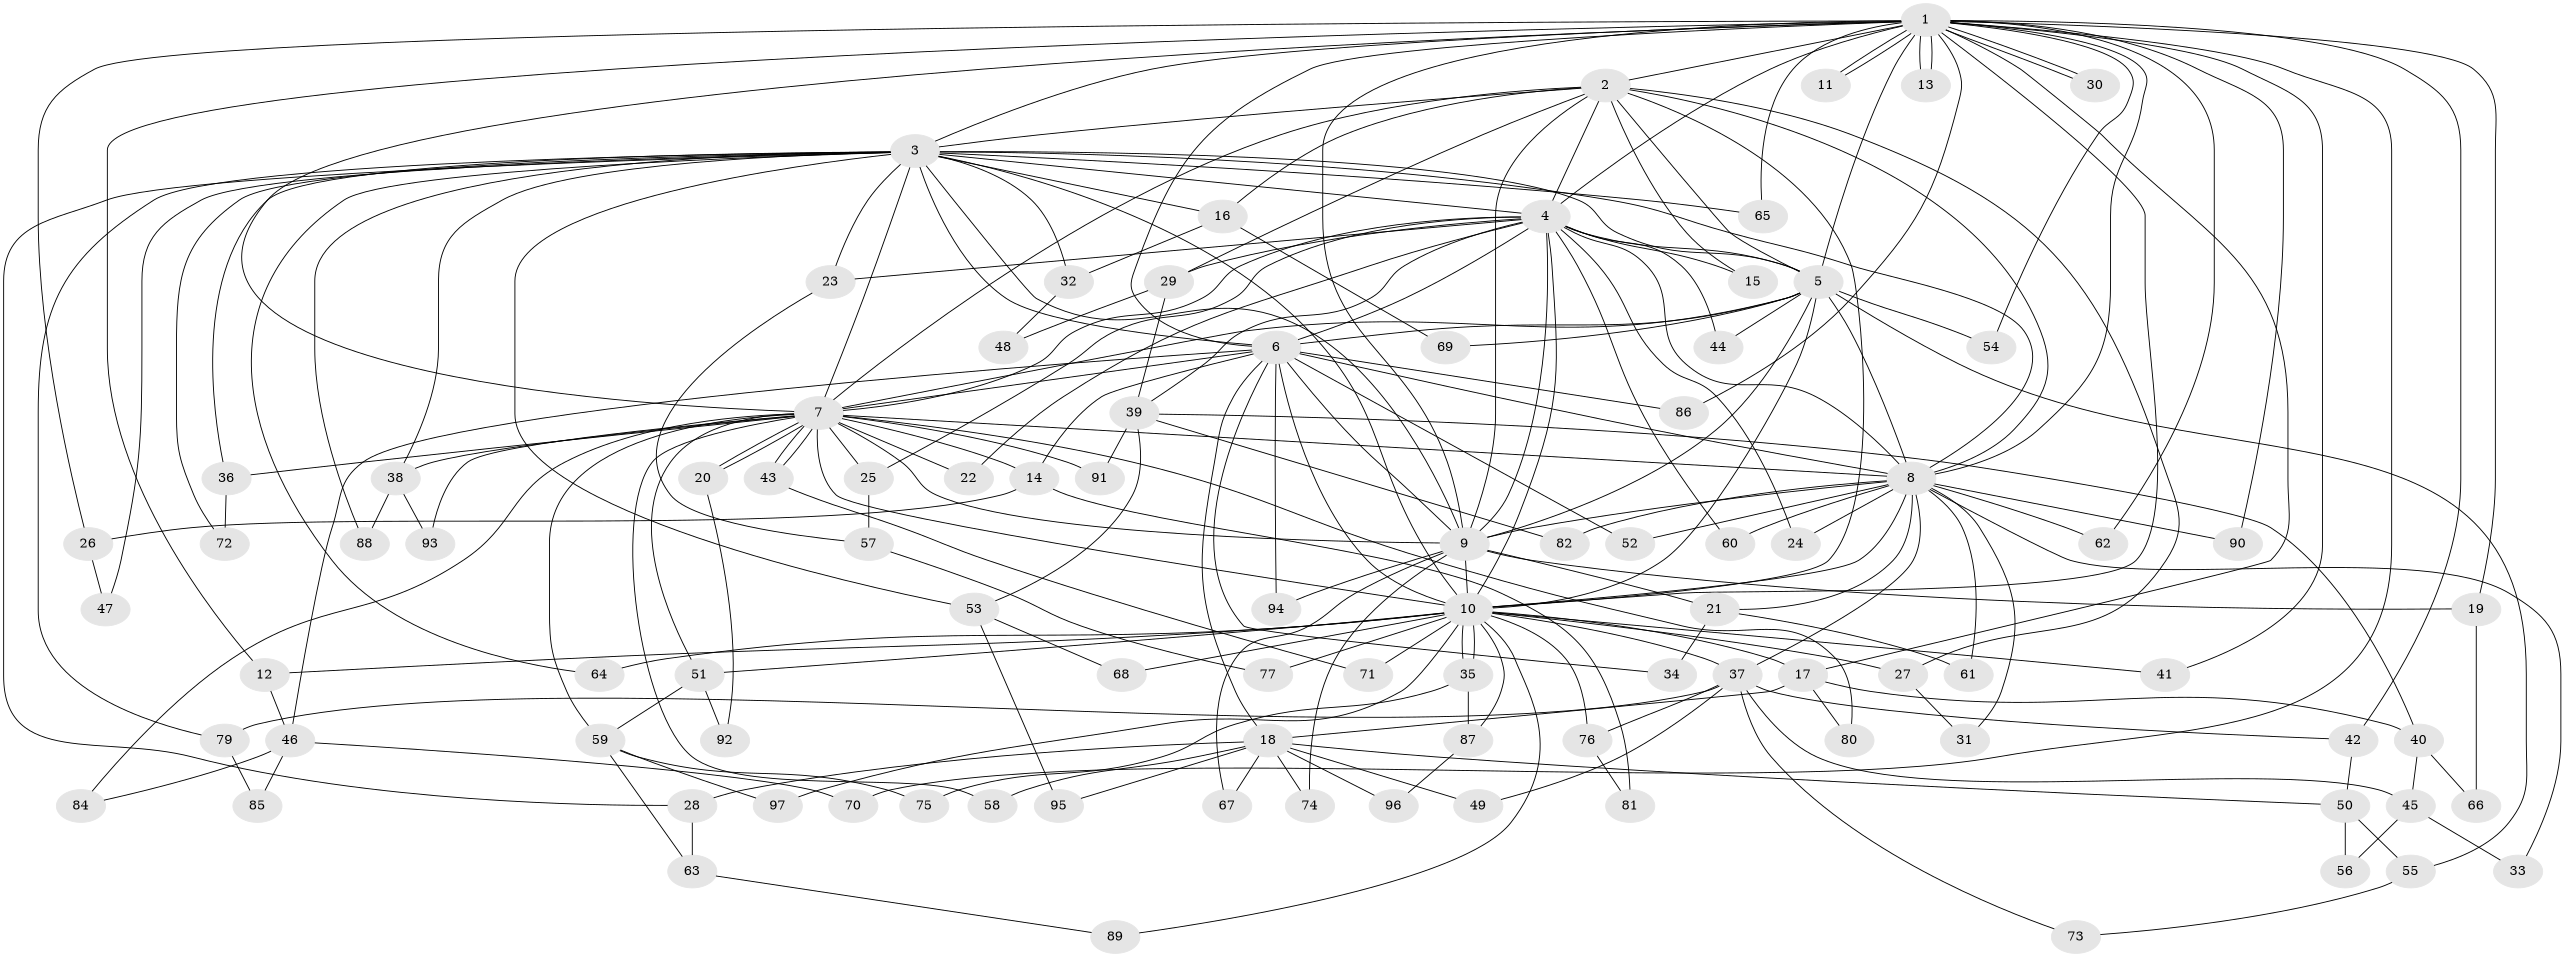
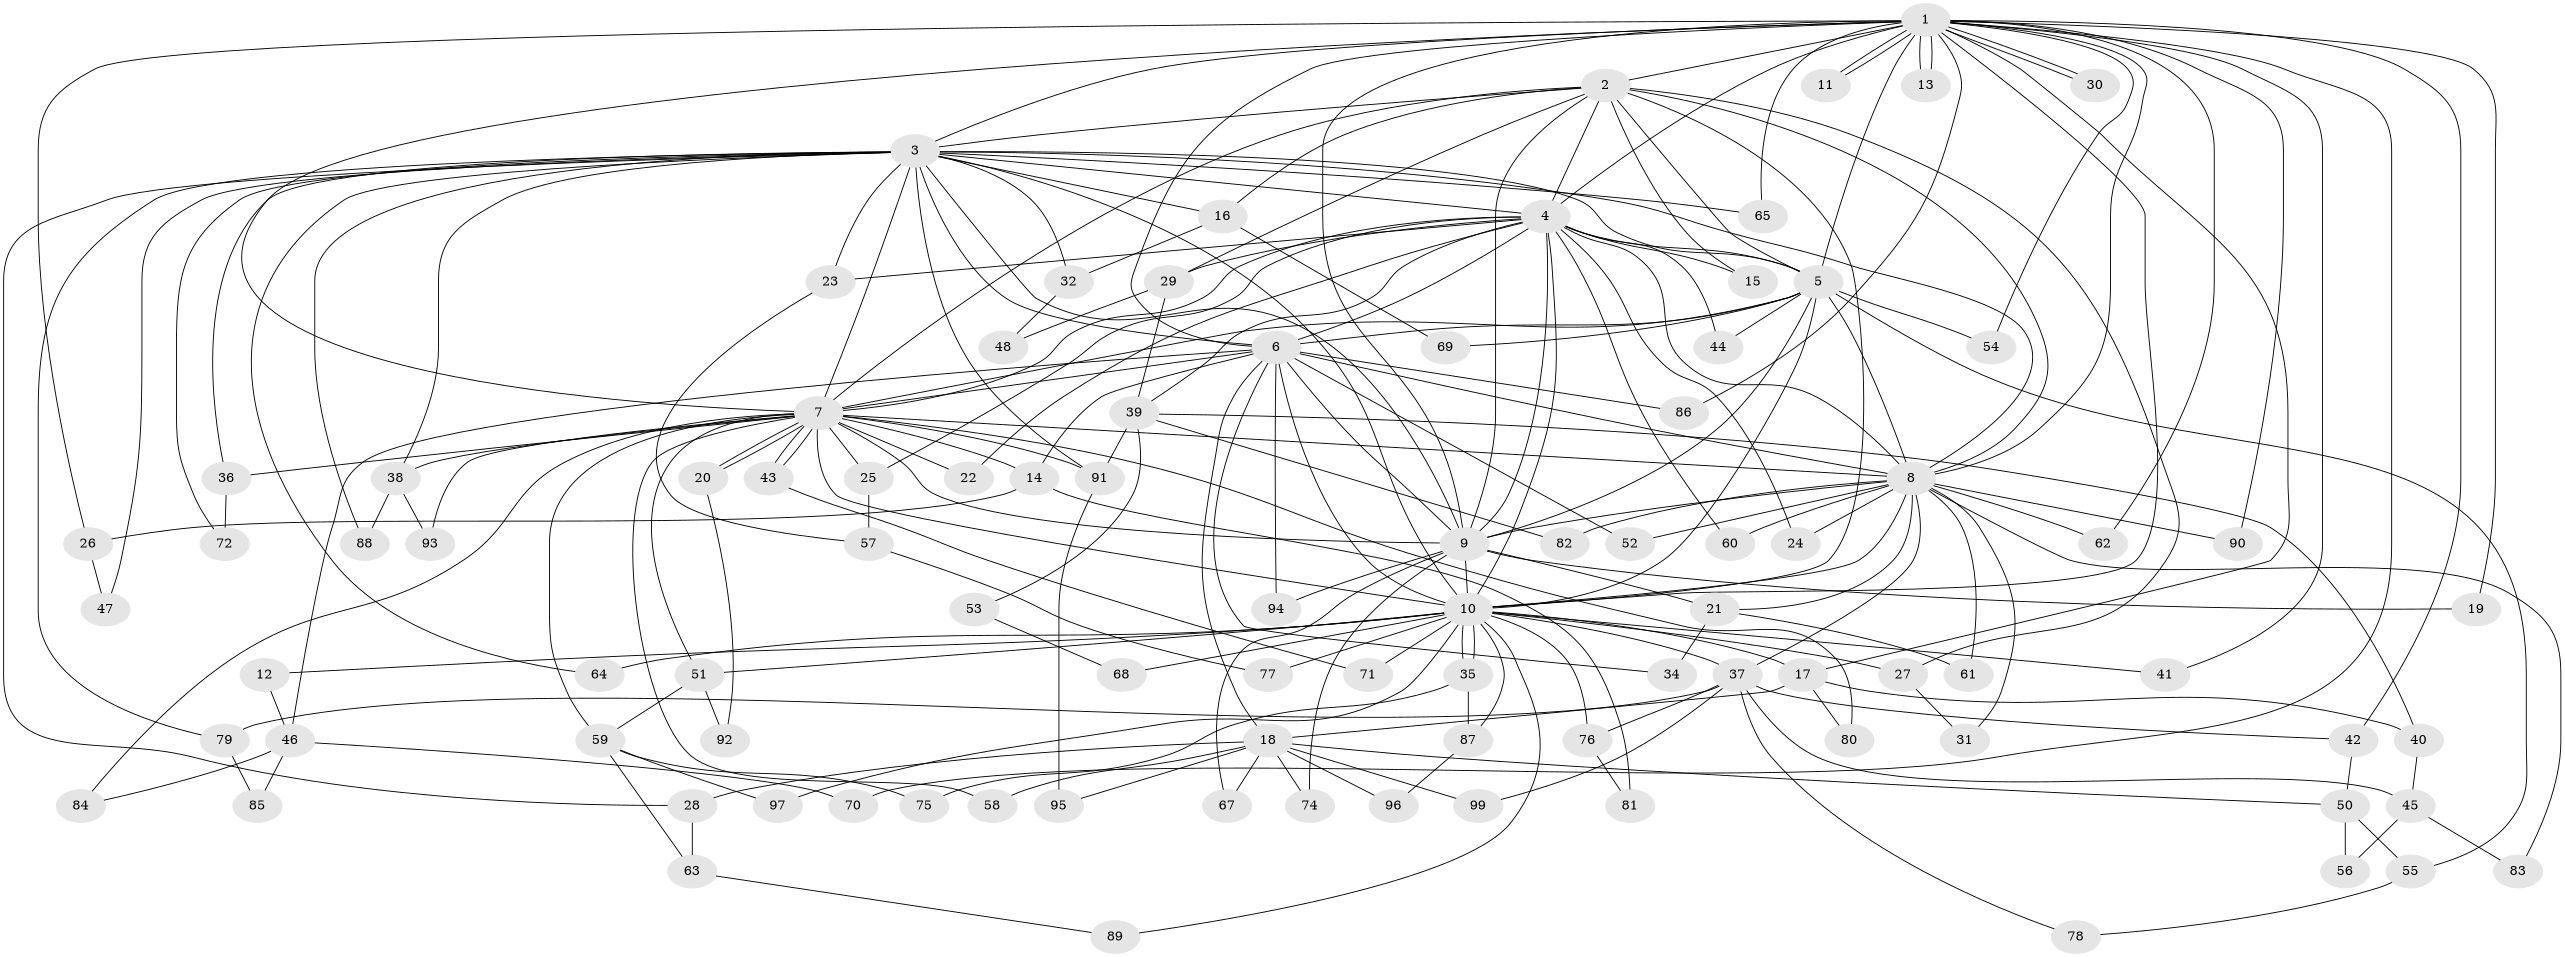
  graph {
    node [color=gray90 style=filled]
    1
    2
    3
    4
    5
    6
    7
    8
    9
    10
    11
    12
    13
    17
    19
    26
    30
    41
    42
    54
    62
    65
    70
    86
    90
    15
    16
    27
    29
    23
    28
    32
    36
    38
    47
    53
    64
    72
    79
    88
    22
    24
    25
    39
    44
    60
    55
    69
    14
    18
    34
    46
    52
    94
    20
    43
    51
    58
    59
    80
    84
    91
    93
    21
    31
    37
    61
    82
-   83 [label=33]
+   83
    67
    74
    35
    68
    71
    76
    77
    87
    89
    97
    40
-   66
    50
    48
    57
    63
    85
-   78 [label=73]
+   78
    81
-   49
+   49 [label=99]
    95
    96
    92
    75
    45
    56
    1 -- 2
    1 -- 3
    1 -- 4
    1 -- 5
    1 -- 6
    1 -- 7
    1 -- 8
    1 -- 9
    1 -- 10
    1 -- 11
    1 -- 11
-   1 -- 12
    1 -- 13
    1 -- 13
    1 -- 17
    1 -- 19
    1 -- 26
    1 -- 30
    1 -- 30
    1 -- 41
    1 -- 42
    1 -- 54
    1 -- 62
    1 -- 65
    1 -- 70
    1 -- 86
    1 -- 90
    2 -- 3
    2 -- 4
    2 -- 5
    2 -- 7
    2 -- 8
    2 -- 9
    2 -- 10
    2 -- 15
    2 -- 16
    2 -- 27
    2 -- 29
    3 -- 4
    3 -- 5
    3 -- 6
    3 -- 7
    3 -- 8
    3 -- 9
    3 -- 10
    3 -- 65
    3 -- 16
    3 -- 23
    3 -- 28
    3 -- 32
    3 -- 36
    3 -- 38
    3 -- 47
-   3 -- 53
+   3 -- 91
    3 -- 64
    3 -- 72
    3 -- 79
    3 -- 88
    4 -- 5
    4 -- 6
    4 -- 7
    4 -- 8
    4 -- 9
    4 -- 10
    4 -- 15
    4 -- 29
    4 -- 23
    4 -- 22
    4 -- 24
    4 -- 25
    4 -- 39
    4 -- 44
    4 -- 60
    5 -- 6
    5 -- 7
    5 -- 8
    5 -- 9
    5 -- 10
    5 -- 54
    5 -- 44
    5 -- 55
    5 -- 69
    6 -- 7
    6 -- 8
    6 -- 9
    6 -- 10
    6 -- 86
    6 -- 14
    6 -- 18
    6 -- 34
    6 -- 46
    6 -- 52
    6 -- 94
    7 -- 8
    7 -- 9
    7 -- 10
    7 -- 36
    7 -- 38
    7 -- 22
    7 -- 25
    7 -- 14
    7 -- 20
    7 -- 20
    7 -- 43
    7 -- 43
    7 -- 51
    7 -- 58
    7 -- 59
    7 -- 80
    7 -- 84
    7 -- 91
    7 -- 93
    8 -- 9
    8 -- 10
    8 -- 62
    8 -- 90
    8 -- 24
    8 -- 60
    8 -- 52
    8 -- 21
    8 -- 31
    8 -- 37
    8 -- 61
    8 -- 82
    8 -- 83
    9 -- 10
    9 -- 19
    9 -- 94
    9 -- 21
    9 -- 67
    9 -- 74
    10 -- 12
    10 -- 17
    10 -- 41
    10 -- 27
    10 -- 64
    10 -- 51
    10 -- 37
    10 -- 35
    10 -- 35
    10 -- 68
    10 -- 71
    10 -- 76
    10 -- 77
    10 -- 87
    10 -- 89
    10 -- 97
    12 -- 46
    17 -- 18
    17 -- 80
    17 -- 40
-   19 -- 66
    26 -- 47
    42 -- 50
    16 -- 32
    16 -- 69
    27 -- 31
    29 -- 39
    29 -- 48
    23 -- 57
    28 -- 63
    32 -- 48
    36 -- 72
    38 -- 88
    38 -- 93
    53 -- 68
    79 -- 85
    25 -- 57
    39 -- 53
    39 -- 91
    39 -- 82
    39 -- 40
    55 -- 78
    14 -- 26
    14 -- 81
    18 -- 28
    18 -- 58
    18 -- 67
    18 -- 74
    18 -- 50
    18 -- 49
    18 -- 95
    18 -- 96
    46 -- 70
    46 -- 84
    46 -- 85
    20 -- 92
    43 -- 71
    51 -- 59
    51 -- 92
    59 -- 97
    59 -- 63
    59 -- 75
-   53 -- 95
+   91 -- 95
    21 -- 34
    21 -- 61
    37 -- 42
    37 -- 79
    37 -- 76
    37 -- 78
    37 -- 49
    37 -- 45
    35 -- 87
    35 -- 75
    76 -- 81
    87 -- 96
-   40 -- 66
    40 -- 45
    50 -- 55
    50 -- 56
    57 -- 77
    63 -- 89
    45 -- 83
    45 -- 56
  }
